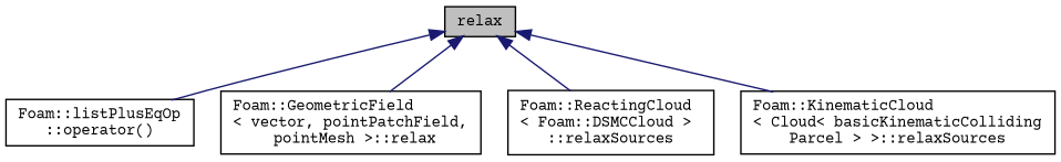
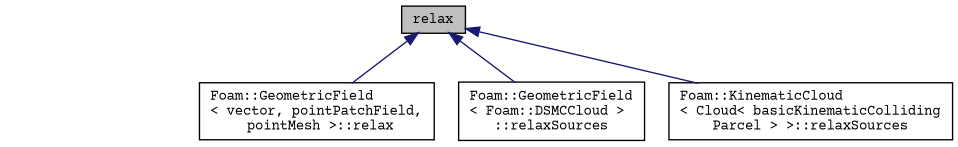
  digraph {
    fontname="Courier Prime"
    rankdir=TB
    node [color=black fontname="Courier Prime" fontsize=10 shape=record]
    edge [color=midnightblue dir=back fontname="Courier Prime" fontsize=10 labelfontname=Helvetica labelfontsize=10 style=solid]
    n1 [fillcolor=grey75 fontcolor=black height=0.2 label=relax style=filled width=0.4]
-   n2 [height=0.2 label="Foam::listPlusEqOp\l::operator()" width=0.4]
    n3 [height=0.2 label="Foam::GeometricField\l\< vector, pointPatchField,\l pointMesh \>::relax" width=0.4]
-   n4 [height=0.2 label="Foam::ReactingCloud\l\< Foam::DSMCCloud \>\l::relaxSources" width=0.4]
+   n4 [height=0.2 label="Foam::GeometricField\l\< Foam::DSMCCloud \>\l::relaxSources" width=0.4]
    n5 [height=0.2 label="Foam::KinematicCloud\l\< Cloud\< basicKinematicColliding\lParcel \> \>::relaxSources" width=0.4]
-   n1 -> n2
    n1 -> n3
    n1 -> n4
    n1 -> n5
  }
